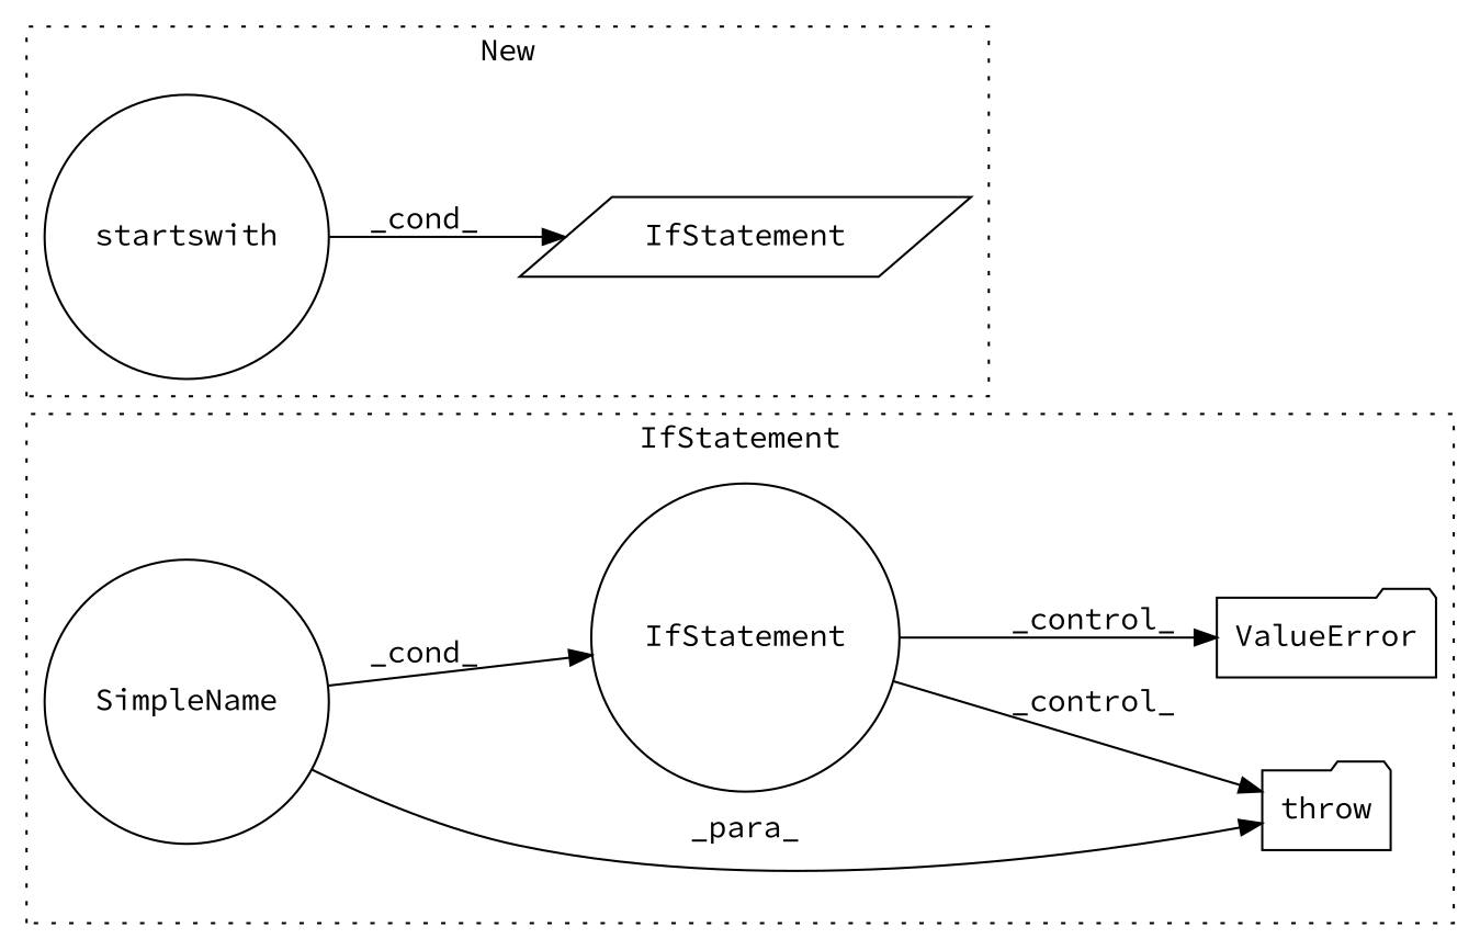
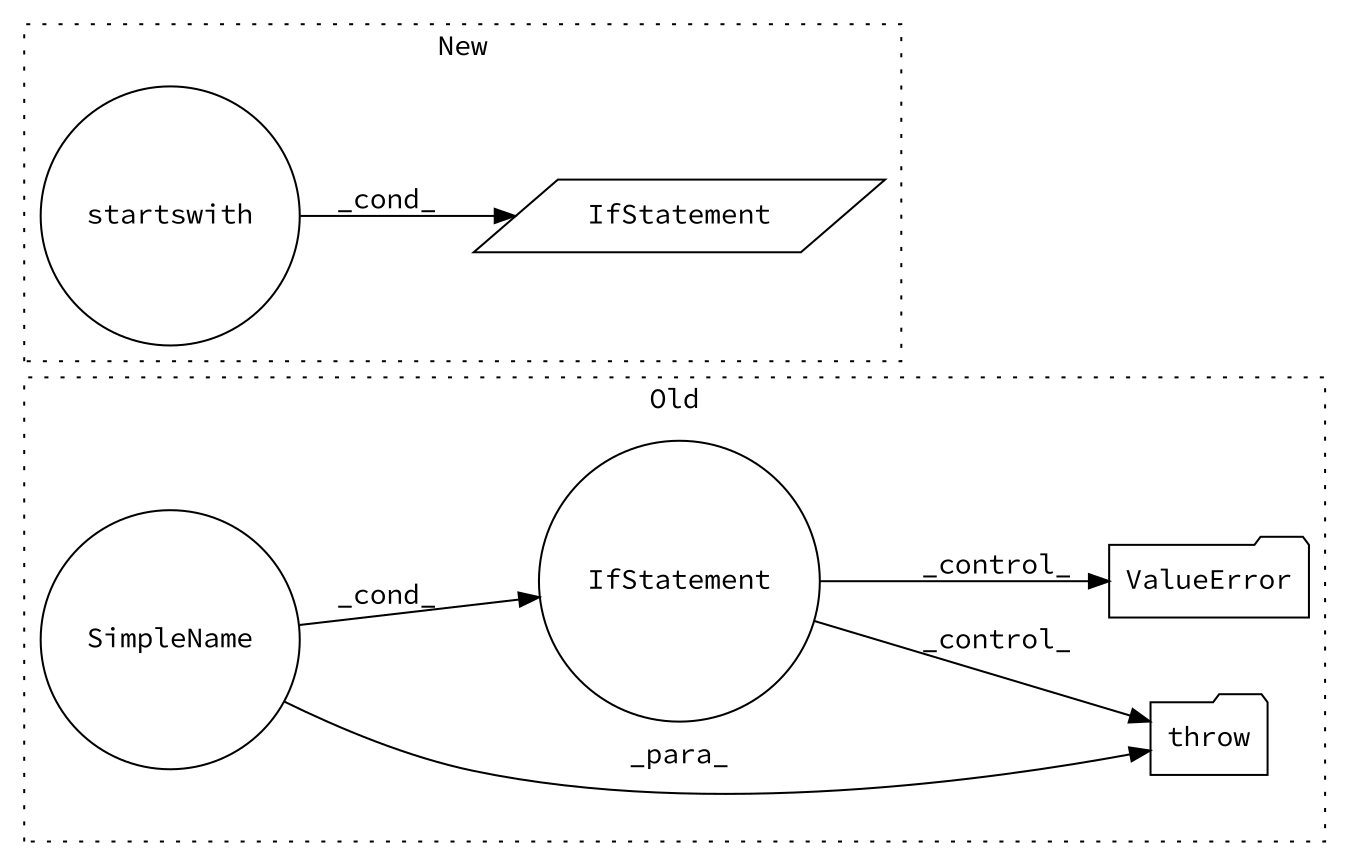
  digraph {
    fontname="Source Code Pro"
    rankdir=LR
    node [a=32 fontname="Source Code Pro" l="4,2" shape=circle]
    edge [fontname="Source Code Pro"]
    n1 [l="11,2" label=ValueError s="10160,10242" shape=folder]
    n2 [a=53 l=6 label=throw s=10154 shape=folder]
    n3 [a=25 label=IfStatement s="10121,10142"]
    n4 [a=42 label=SimpleName l=""]
    n5 [l="11,1" label=startswith s="9918,9932"]
    n6 [a=25 label=IfStatement s="9899,9965" shape=parallelogram]
    subgraph cluster_1 {
-     label=IfStatement
+     label=Old
      style=dotted
      n1
      n2
      n3
      n4
    }
    subgraph cluster_2 {
      label=New
      style=dotted
      n5
      n6
    }
    n3 -> n1 [label=_control_]
    n3 -> n2 [label=_control_]
    n4 -> n2 [label=_para_]
    n4 -> n3 [label=_cond_]
    n5 -> n6 [label=_cond_]
  }
